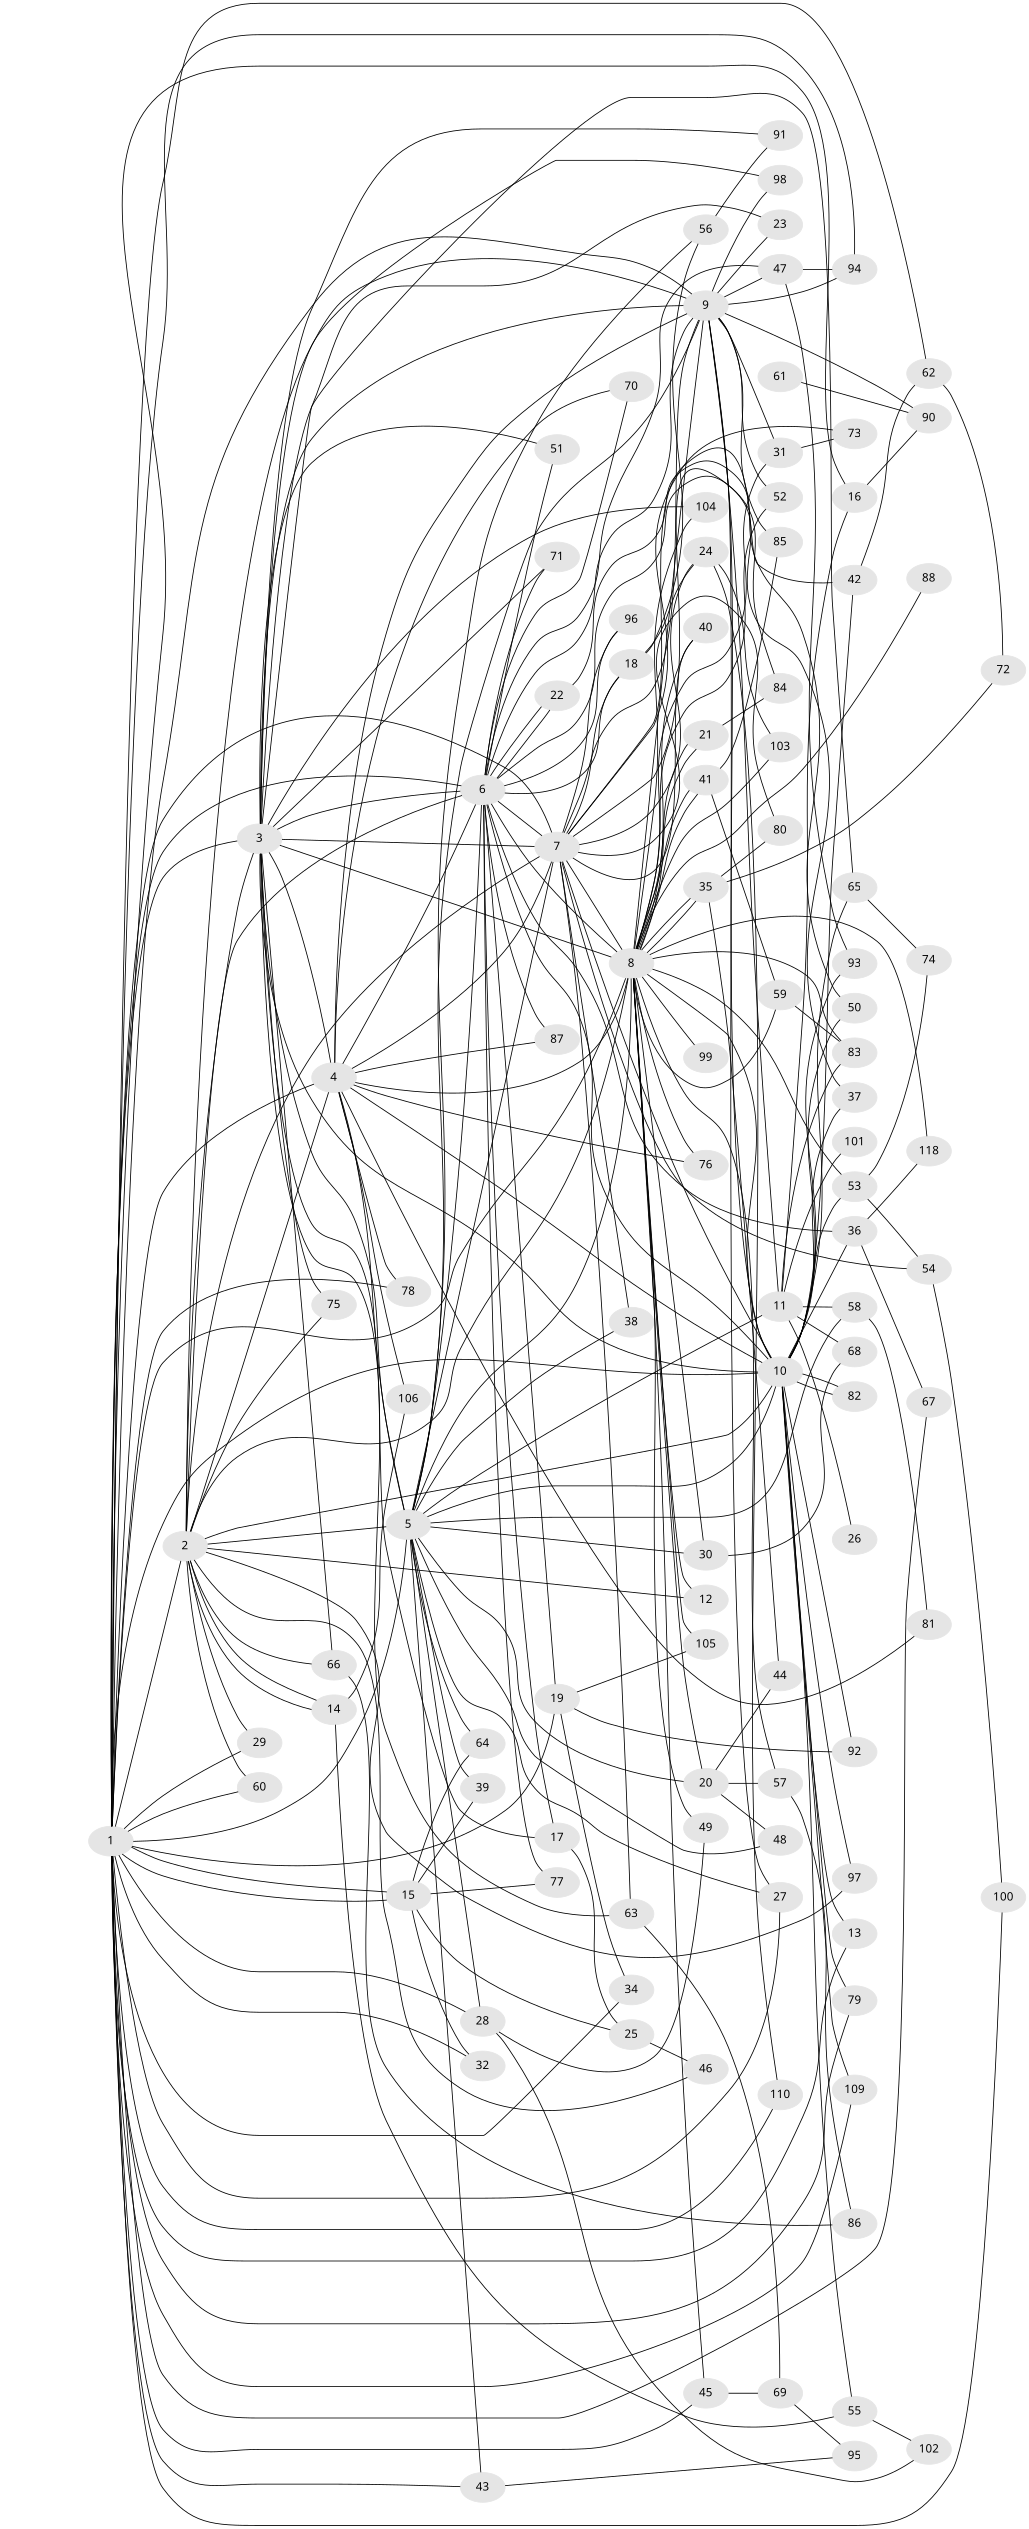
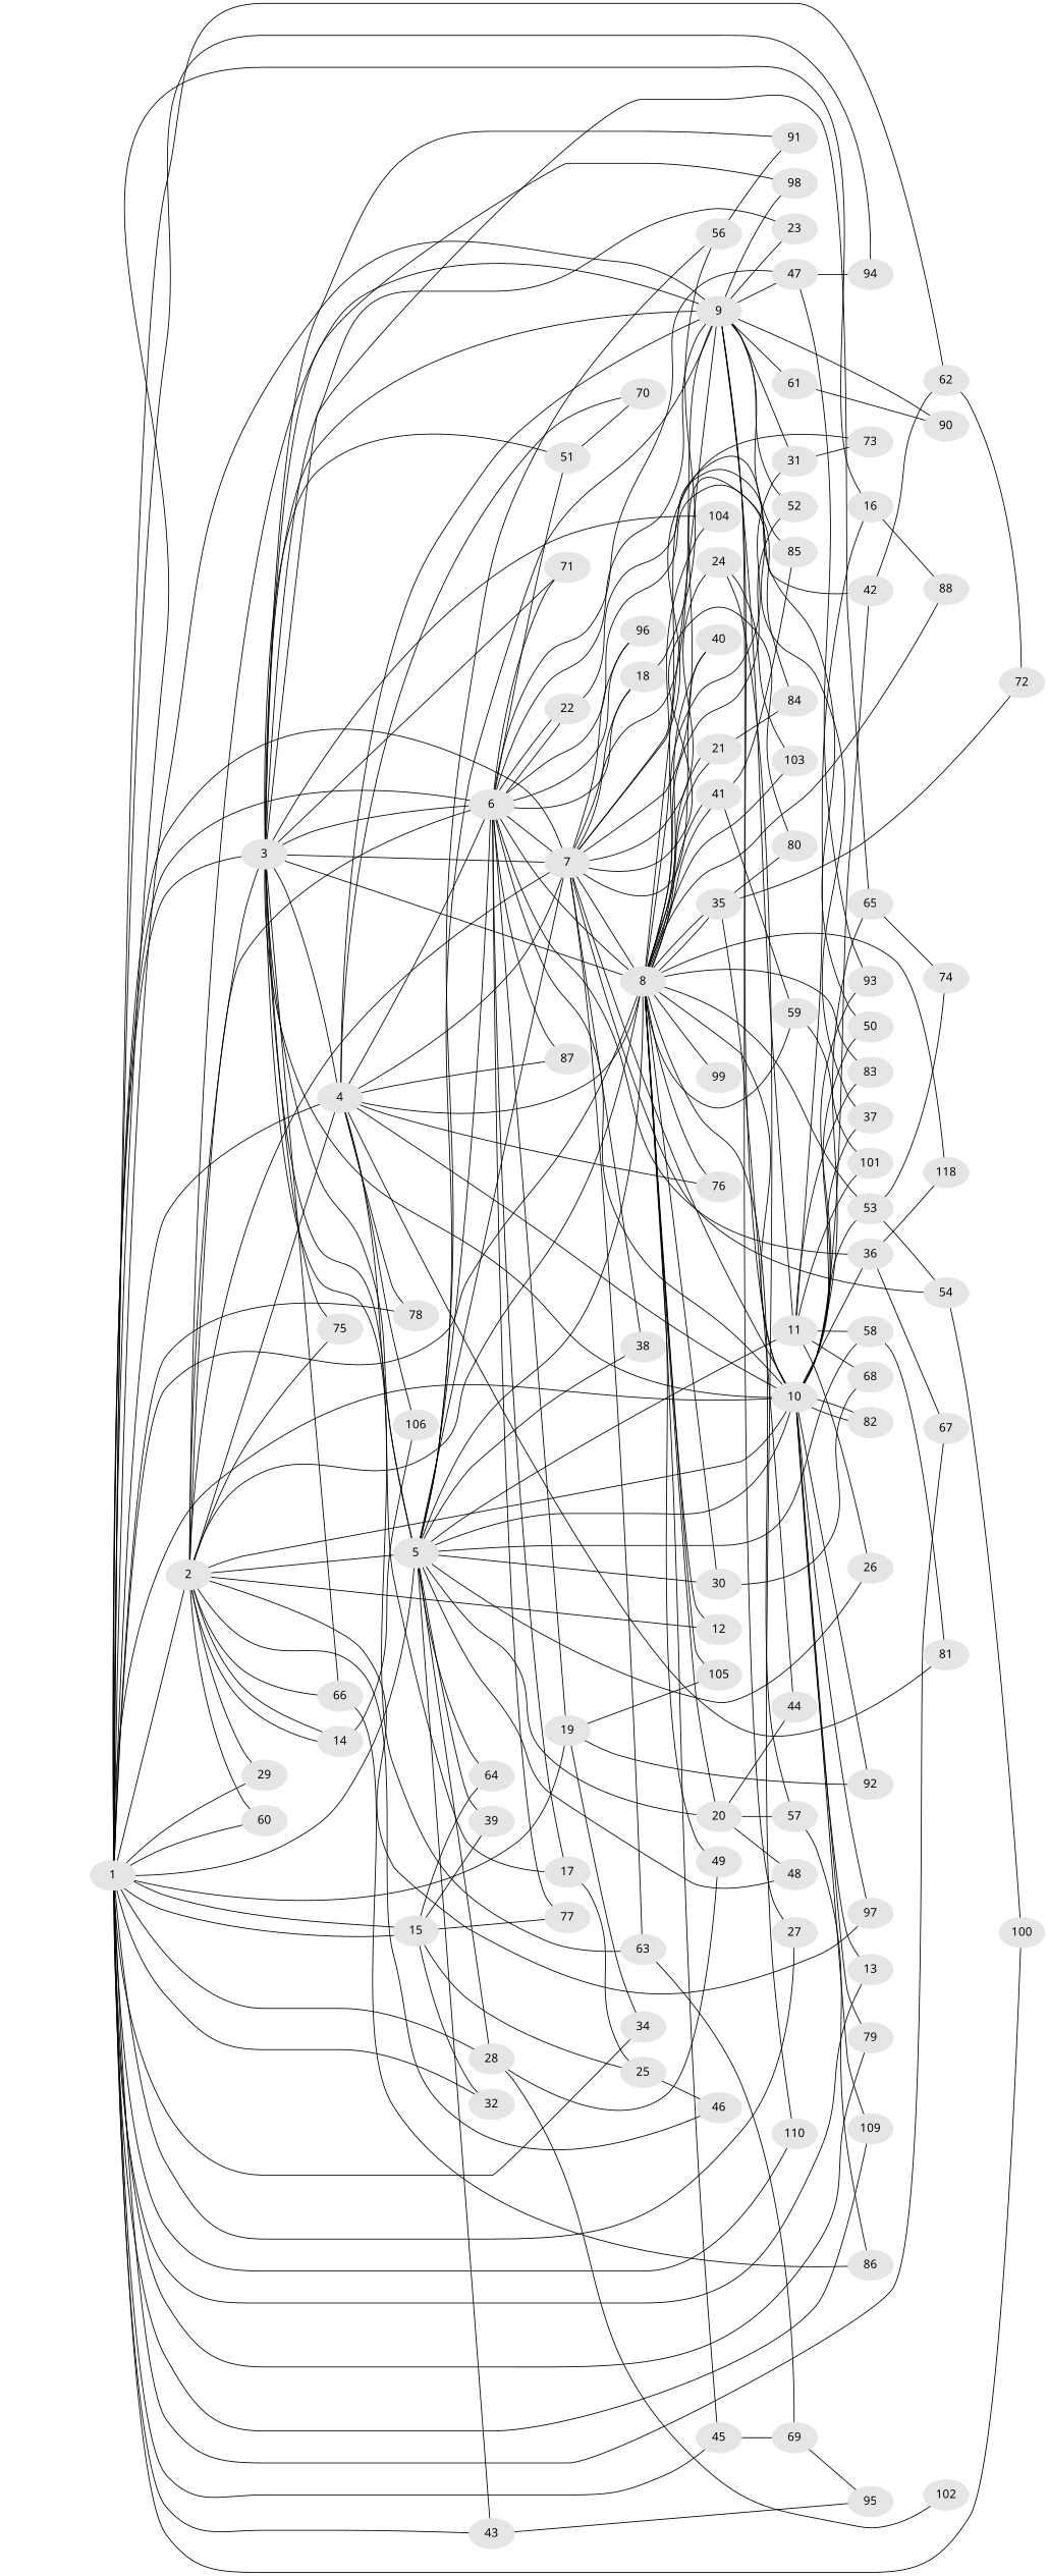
  graph {
    fontname="Noto Sans"
    rankdir=LR
    node [color=gray90 fontname="Noto Sans" style=filled]
    edge [fontname="Noto Sans"]
    1
    2
    3
    4
    5
    6
    7
    8
    9
    10
    13
    15
    16
    19
    27
    28
    29
    32
    34
    43
    45
    60
    62
    67
    78
    79
    94
    100
    109
    110
    12
    14
    46
    66
    97
    75
    17
    23
    51
    63
    65
    71
    91
    98
    104
    70
    76
    81
    87
    106
    11
    20
    26
    30
    38
    39
    48
    56
    58
    64
    18
    22
    36
    47
    77
    84
    96
    24
    37
    40
    42
    54
    73
    80
    21
    31
    35
    41
    49
    52
    53
    57
    59
    83
    88
    99
    103
    105
    n89 [label=118]
    61
    85
    90
    50
-   55
    82
    92
    93
    25
    102
    95
    69
    72
    86
    74
    68
    101
    44
    1 -- 2
    1 -- 3
    1 -- 4
    1 -- 5
    1 -- 6
    1 -- 7
    1 -- 8
    1 -- 9
    1 -- 10
    1 -- 13
    1 -- 15
    1 -- 15
    1 -- 16
    1 -- 19
    1 -- 27
    1 -- 28
    1 -- 29
    1 -- 32
    1 -- 34
    1 -- 43
    1 -- 45
    1 -- 60
    1 -- 62
    1 -- 67
    1 -- 78
    1 -- 79
    1 -- 94
    1 -- 100
    1 -- 109
    1 -- 110
    2 -- 3
    2 -- 4
    2 -- 5
    2 -- 6
    2 -- 7
    2 -- 8
    2 -- 9
    2 -- 10
    2 -- 29
    2 -- 60
    2 -- 12
    2 -- 14
    2 -- 14
    2 -- 46
    2 -- 66
    2 -- 97
    2 -- 75
    3 -- 4
    3 -- 5
    3 -- 6
    3 -- 7
    3 -- 8
    3 -- 9
    3 -- 10
    3 -- 66
    3 -- 75
    3 -- 17
    3 -- 23
    3 -- 51
    3 -- 63
    3 -- 65
    3 -- 71
    3 -- 91
    3 -- 98
    3 -- 104
    4 -- 5
    4 -- 6
    4 -- 7
    4 -- 8
    4 -- 9
    4 -- 10
    4 -- 78
    4 -- 70
    4 -- 76
    4 -- 81
    4 -- 87
    4 -- 106
    5 -- 6
    5 -- 7
    5 -- 8
    5 -- 9
    5 -- 10
    5 -- 28
    5 -- 43
    5 -- 11
    5 -- 20
-   5 -- 27
+   5 -- 26
    5 -- 30
    5 -- 38
    5 -- 39
    5 -- 48
    5 -- 56
    5 -- 58
    5 -- 64
    6 -- 7
    6 -- 8
    6 -- 9
    6 -- 10
    6 -- 19
    6 -- 17
    6 -- 51
    6 -- 71
-   6 -- 70
+   51 -- 70
    6 -- 87
    6 -- 18
    6 -- 22
    6 -- 22
    6 -- 36
    6 -- 47
    6 -- 77
    6 -- 84
    6 -- 96
    7 -- 8
    7 -- 9
    7 -- 10
    7 -- 63
    7 -- 38
    7 -- 18
    7 -- 96
    7 -- 24
    7 -- 37
    7 -- 40
    7 -- 42
    7 -- 54
    7 -- 73
    7 -- 80
    8 -- 9
    8 -- 10
    8 -- 45
    8 -- 12
    8 -- 104
    8 -- 76
    8 -- 20
    8 -- 30
    8 -- 40
    8 -- 21
    8 -- 21
    8 -- 31
    8 -- 35
    8 -- 35
    8 -- 41
    8 -- 41
    8 -- 49
    8 -- 52
    8 -- 53
    8 -- 57
    8 -- 59
    8 -- 83
    8 -- 88
    8 -- 99
    8 -- 103
    8 -- 105
    8 -- n89
    9 -- 10
    9 -- 27
    9 -- 23
    9 -- 98
    9 -- 11
    9 -- 47
    9 -- 31
    9 -- 52
-   9 -- 94
+   9 -- 61
    9 -- 85
    9 -- 90
    10 -- 13
    10 -- 79
    10 -- 109
    10 -- 97
    10 -- 65
    10 -- 36
    10 -- 37
    10 -- 42
    10 -- 53
    10 -- 50
-   10 -- 55
    10 -- 82
    10 -- 82
    10 -- 92
    10 -- 93
    15 -- 32
    15 -- 39
    15 -- 64
    15 -- 77
    15 -- 25
-   16 -- 90
+   16 -- 88
    19 -- 34
    19 -- 105
    19 -- 92
    28 -- 49
    28 -- 102
    43 -- 95
    45 -- 69
    62 -- 72
    14 -- 106
-   14 -- 55
    66 -- 86
    17 -- 25
    63 -- 69
    65 -- 74
    11 -- 16
    11 -- 26
    11 -- 58
    11 -- 83
    11 -- 68
    11 -- 101
    20 -- 48
    20 -- 57
    20 -- 44
    30 -- 68
    56 -- 91
    58 -- 81
    18 -- 56
-   18 -- 24
    22 -- 50
    36 -- 67
    36 -- n89
    47 -- 94
    47 -- 93
    24 -- 110
    24 -- 103
    42 -- 62
    54 -- 100
    21 -- 84
    31 -- 73
    35 -- 80
    35 -- 72
    35 -- 44
    41 -- 59
    41 -- 85
    53 -- 54
    53 -- 74
    57 -- 86
-   59 -- 83
+   59 -- 101
    61 -- 90
-   55 -- 102
    25 -- 46
    69 -- 95
  }
